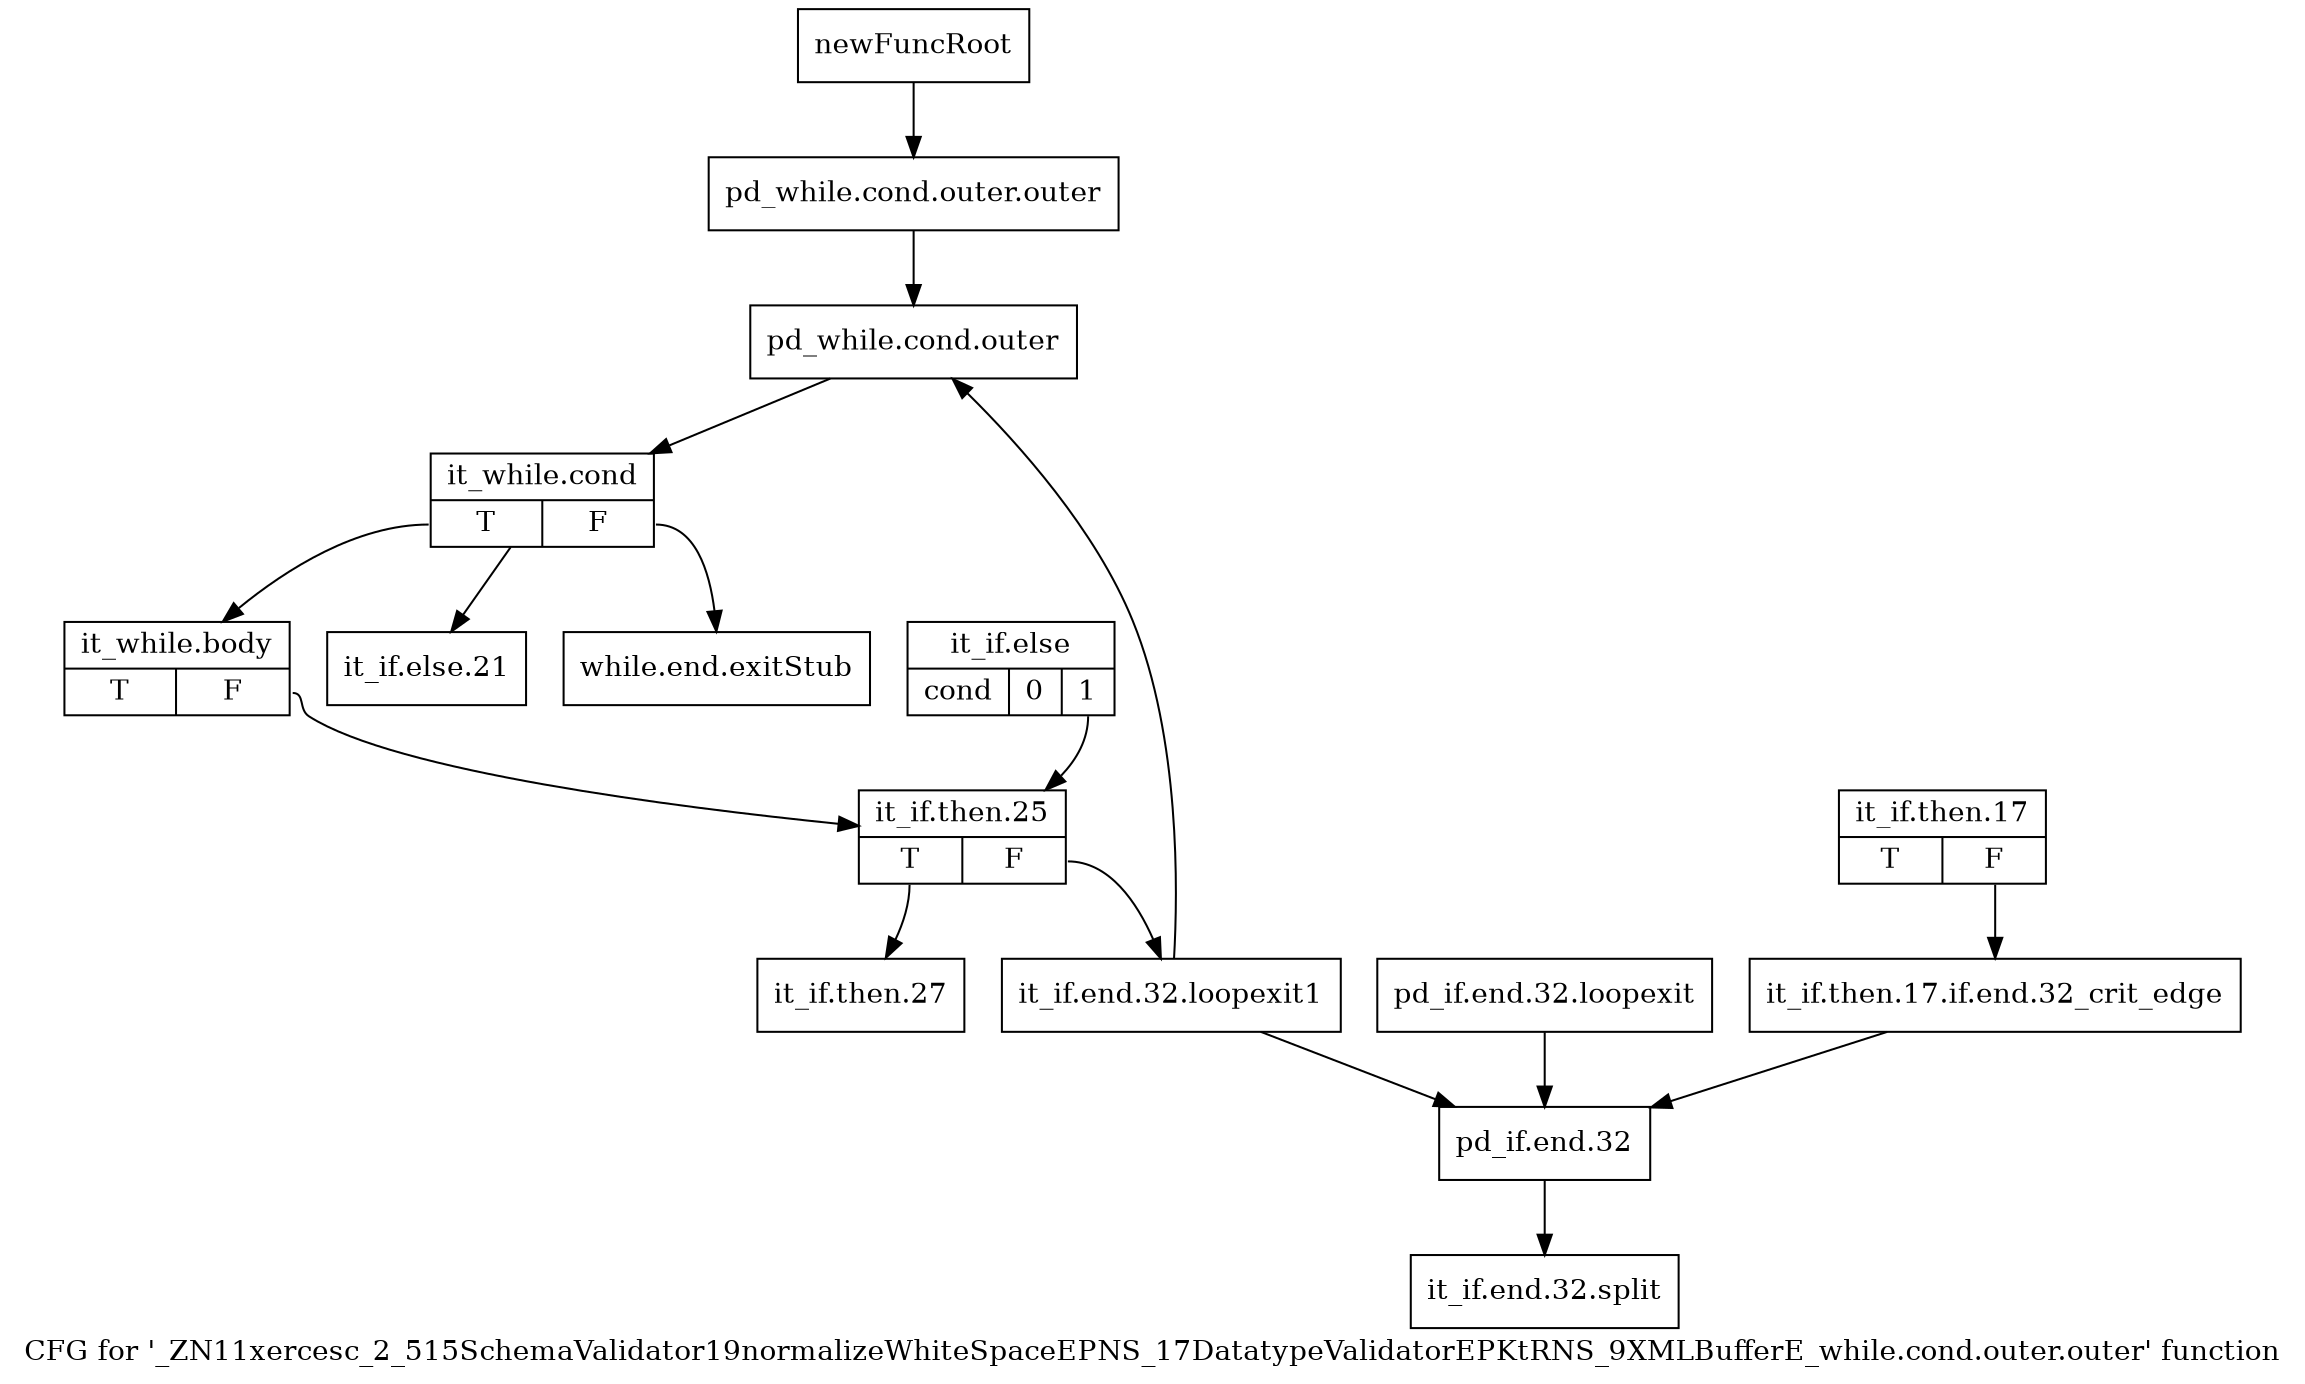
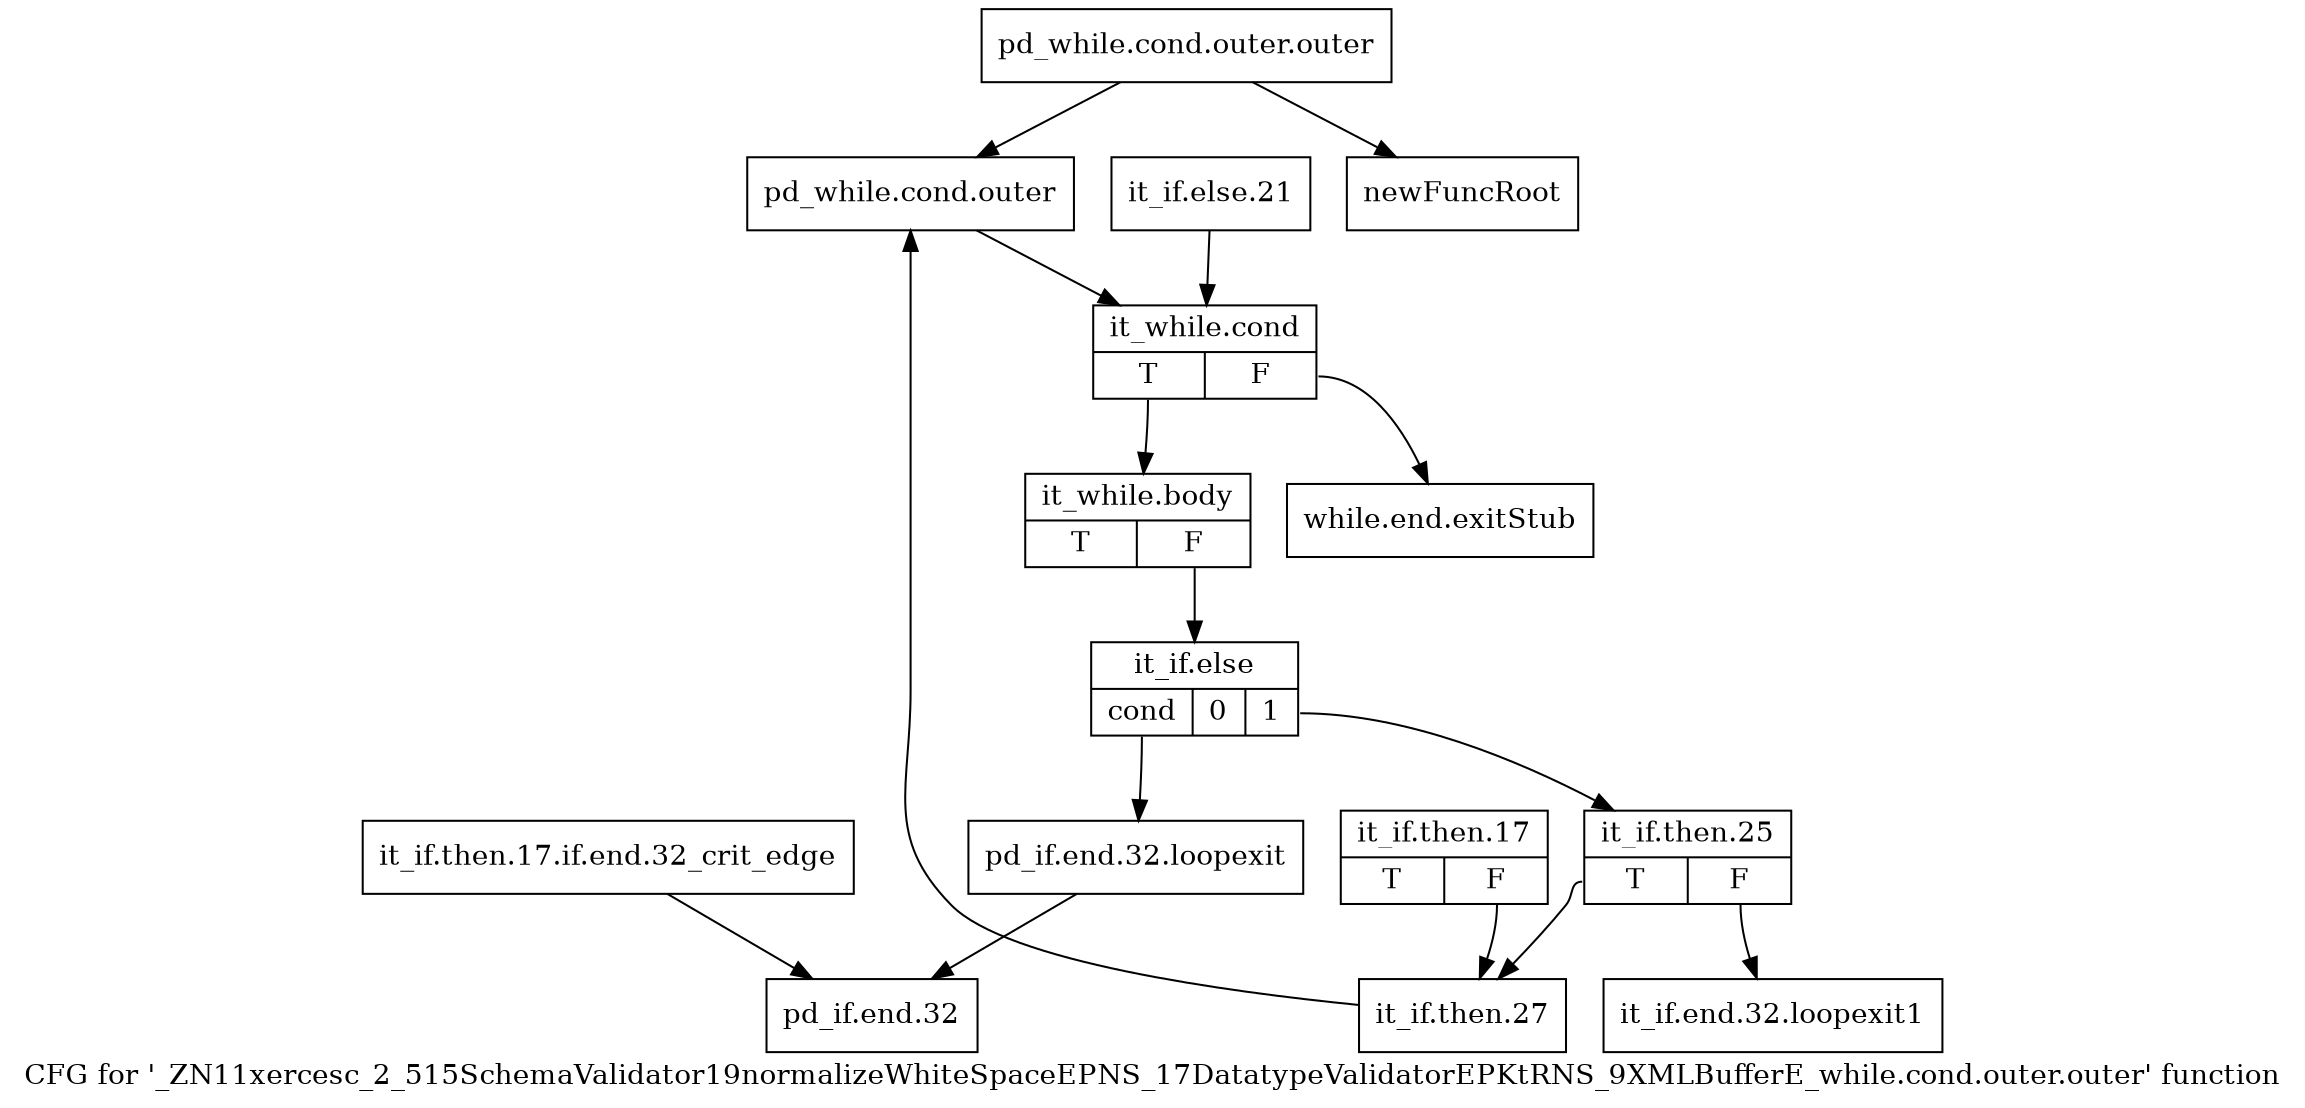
  digraph {
    label="CFG for '_ZN11xercesc_2_515SchemaValidator19normalizeWhiteSpaceEPNS_17DatatypeValidatorEPKtRNS_9XMLBufferE_while.cond.outer.outer' function"
    node [shape=record]
    n1 [label="{newFuncRoot}"]
    n2 [label="{pd_while.cond.outer.outer}"]
    n3 [label="{pd_while.cond.outer}"]
    n4 [label="{it_while.cond|{<s0>T|<s1>F}}"]
    n5 [label="{while.end.exitStub}"]
    n6 [label="{it_while.body|{<s0>T|<s1>F}}"]
    n7 [label="{it_if.else|{<s0>cond|<s1>0|<s2>1}}"]
    n8 [label="{pd_if.end.32.loopexit}"]
    n9 [label="{it_if.then.25|{<s0>T|<s1>F}}"]
    n10 [label="{pd_if.end.32}"]
-   n11 [label="{it_if.end.32.split}"]
    n12 [label="{it_if.then.27}"]
    n13 [label="{it_if.end.32.loopexit1}"]
    n14 [label="{it_if.else.21}"]
    n15 [label="{it_if.then.17|{<s0>T|<s1>F}}"]
    n16 [label="{it_if.then.17.if.end.32_crit_edge}"]
-   n1 -> n2
+   n2 -> n1
    n2 -> n3
    n3 -> n4
    n4 -> n5 [tailport=s1]
    n4 -> n6 [tailport=s0]
-   n6 -> n9 [tailport=s1]
+   n6 -> n7 [tailport=s1]
+   n7 -> n8 [tailport=s0]
    n7 -> n9 [tailport=s2]
    n8 -> n10
    n9 -> n12 [tailport=s0]
    n9 -> n13 [tailport=s1]
-   n10 -> n11
-   n13 -> n3
-   n13 -> n10
-   n4 -> n14
-   n15 -> n16 [tailport=s1]
+   n12 -> n3
+   n14 -> n4
+   n15 -> n12 [tailport=s1]
    n16 -> n10
  }
